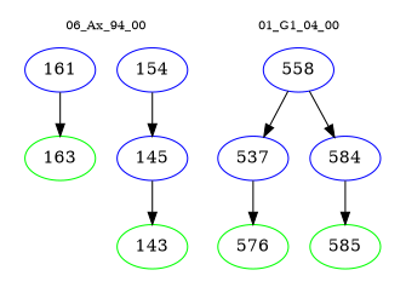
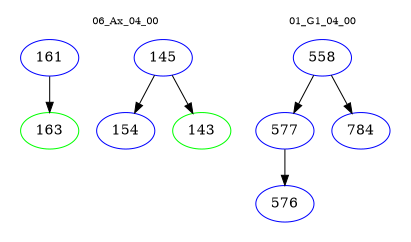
  digraph {
    node [color=blue]
    edge [color=black]
    n1 [label=154]
    n2 [label=145]
    n3 [label=161]
    n4 [color=green label=143]
    n5 [color=green label=163]
    n6 [label=558]
-   n7 [label=537]
-   n8 [label=584]
-   n9 [color=green label=576]
-   n10 [color=green label=585]
+   n7 [label=577]
+   n8 [label=784]
+   n9 [label=576]
    subgraph cluster_1 {
      color=white
      fontsize=10
-     label="06_Ax_94_00"
+     label="06_Ax_04_00"
      n1
      n2
      n3
      n4
      n5
    }
    subgraph cluster_2 {
      color=white
      fontsize=10
      label="01_G1_04_00"
      n6
      n7
      n8
      n9
-     n10
    }
-   n1 -> n2
+   n2 -> n1
    n2 -> n4
    n3 -> n5
    n6 -> n7
    n6 -> n8
    n7 -> n9
-   n8 -> n10
  }
